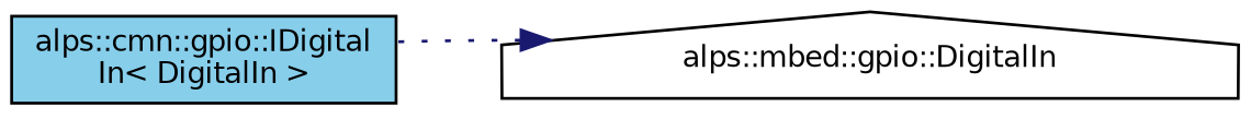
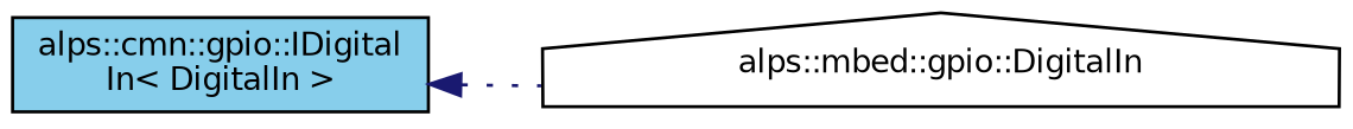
  digraph {
    rankdir=LR
    node [color=black fontname=Helvetica fontsize=10 style=filled]
    n1 [fillcolor=skyblue height=0.2 label="alps::cmn::gpio::IDigital\lIn\< DigitalIn \>" shape=box width=0.4]
    n2 [fillcolor=white height=0.2 label="alps::mbed::gpio::DigitalIn" shape=house width=0.4]
-   n2 -> n1 [color=midnightblue dir=back fontname=Helvetica fontsize=10 labelfontname=Helvetica labelfontsize=10 style=dotted]
+   n1 -> n2 [color=midnightblue dir=back fontname=Helvetica fontsize=10 labelfontname=Helvetica labelfontsize=10 style=dotted]
  }
